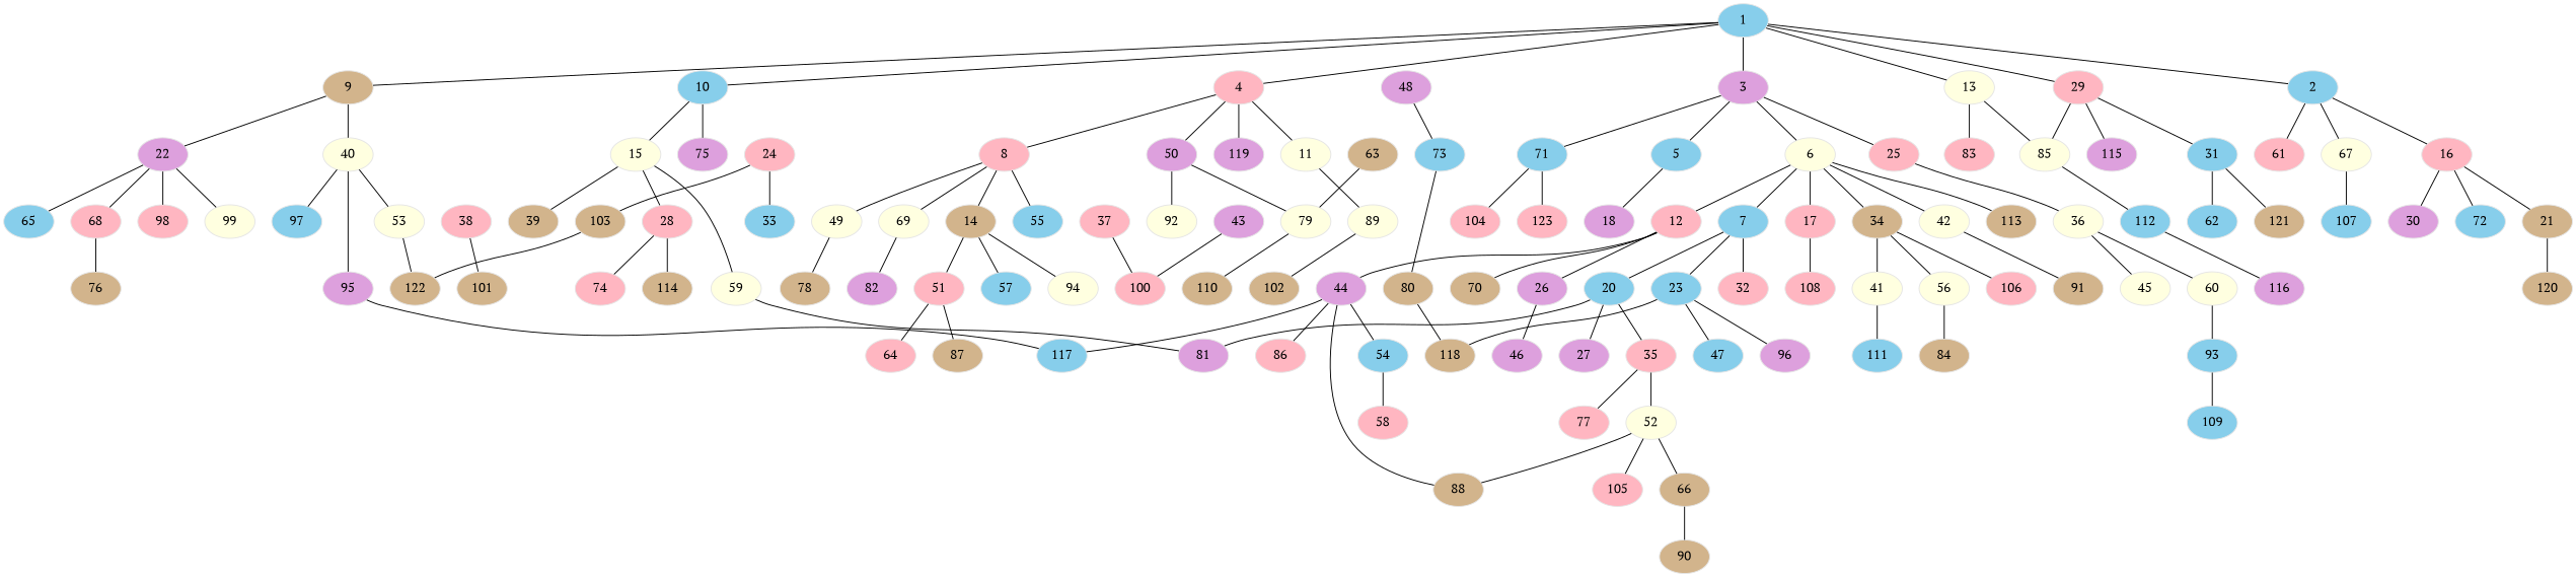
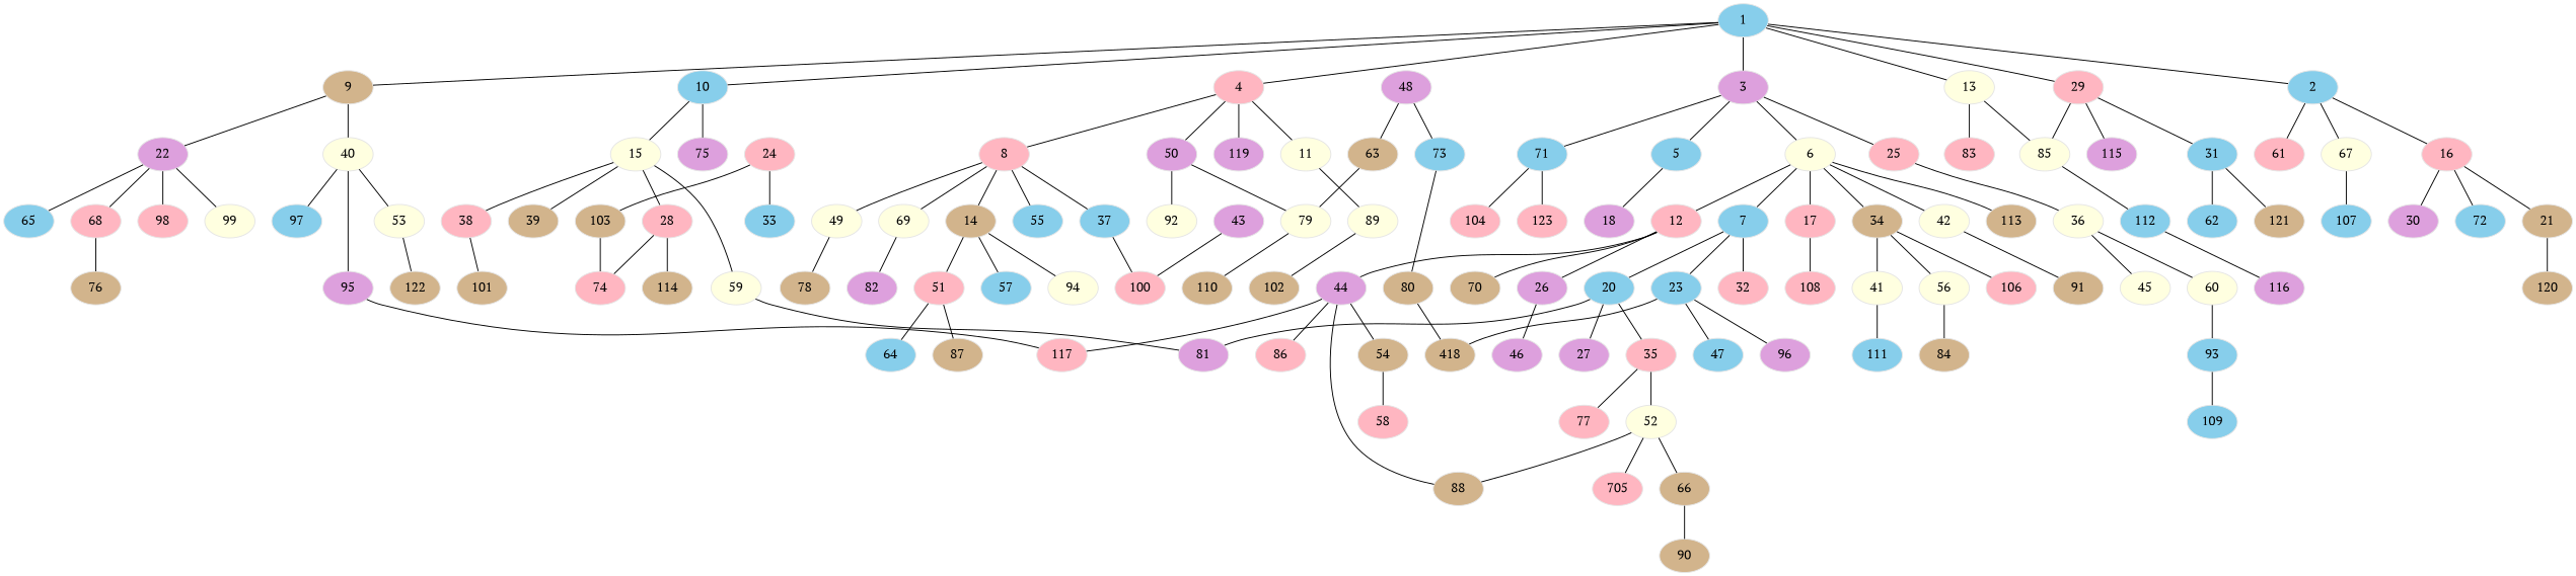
  graph {
    fontname="PT Serif"
    node [color=gray90 fillcolor=lightpink fontname="PT Serif" style=filled]
    edge [fontname="PT Serif"]
    1 [fillcolor=skyblue]
    2 [fillcolor=skyblue]
    3 [fillcolor=plum]
    4
    9 [fillcolor=tan]
    10 [fillcolor=skyblue]
    13 [fillcolor=lightyellow]
    29
    16
    61
    67 [fillcolor=lightyellow]
    5 [fillcolor=skyblue]
    6 [fillcolor=lightyellow]
    25
    71 [fillcolor=skyblue]
    8
    11 [fillcolor=lightyellow]
    50 [fillcolor=plum]
    119 [fillcolor=plum]
    22 [fillcolor=plum]
    40 [fillcolor=lightyellow]
    15 [fillcolor=lightyellow]
    75 [fillcolor=plum]
    83
    85 [fillcolor=lightyellow]
    31 [fillcolor=skyblue]
    115 [fillcolor=plum]
    21 [fillcolor=tan]
    30 [fillcolor=plum]
    72 [fillcolor=skyblue]
    107 [fillcolor=skyblue]
    18 [fillcolor=plum]
    7 [fillcolor=skyblue]
    12
    17
    34 [fillcolor=tan]
    42 [fillcolor=lightyellow]
    113 [fillcolor=tan]
    36 [fillcolor=lightyellow]
    104
    123
    14 [fillcolor=tan]
-   37
+   37 [fillcolor=skyblue]
    49 [fillcolor=lightyellow]
    55 [fillcolor=skyblue]
    69 [fillcolor=lightyellow]
    89 [fillcolor=lightyellow]
    79 [fillcolor=lightyellow]
    92 [fillcolor=lightyellow]
    20 [fillcolor=skyblue]
    23 [fillcolor=skyblue]
    32
    26 [fillcolor=plum]
    44 [fillcolor=plum]
    70 [fillcolor=tan]
    108
    41 [fillcolor=lightyellow]
    56 [fillcolor=lightyellow]
    106
    91 [fillcolor=tan]
    27 [fillcolor=plum]
    35
    81 [fillcolor=plum]
    47 [fillcolor=skyblue]
    96 [fillcolor=plum]
-   118 [fillcolor=tan]
+   118 [fillcolor=tan label=418]
    51
    57 [fillcolor=skyblue]
    94 [fillcolor=lightyellow]
    100
    78 [fillcolor=tan]
    82 [fillcolor=plum]
    65 [fillcolor=skyblue]
    68
    98
    99 [fillcolor=lightyellow]
    53 [fillcolor=lightyellow]
    95 [fillcolor=plum]
    97 [fillcolor=skyblue]
    48 [fillcolor=plum]
    63 [fillcolor=tan]
    73 [fillcolor=skyblue]
    28
    38
    39 [fillcolor=tan]
    59 [fillcolor=lightyellow]
    102 [fillcolor=tan]
    46 [fillcolor=plum]
-   54 [fillcolor=skyblue]
+   54 [fillcolor=tan]
    86
    88 [fillcolor=tan]
-   117 [fillcolor=skyblue]
+   117
    112 [fillcolor=skyblue]
-   64
+   64 [fillcolor=skyblue]
    87 [fillcolor=tan]
    74
    114 [fillcolor=tan]
    101 [fillcolor=tan]
    120 [fillcolor=tan]
    33 [fillcolor=skyblue]
    24
    103 [fillcolor=tan]
    43 [fillcolor=plum]
    52 [fillcolor=lightyellow]
    77
    76 [fillcolor=tan]
    122 [fillcolor=tan]
    45 [fillcolor=lightyellow]
    60 [fillcolor=lightyellow]
    62 [fillcolor=skyblue]
    121 [fillcolor=tan]
    111 [fillcolor=skyblue]
    84 [fillcolor=tan]
    66 [fillcolor=tan]
-   105
+   105 [label=705]
    93 [fillcolor=skyblue]
    58
    80 [fillcolor=tan]
    110 [fillcolor=tan]
    90 [fillcolor=tan]
    109 [fillcolor=skyblue]
    116 [fillcolor=plum]
    1 -- 2
    1 -- 3
    1 -- 4
    1 -- 9
    1 -- 10
    1 -- 13
    1 -- 29
    2 -- 16
    2 -- 61
    2 -- 67
    3 -- 5
    3 -- 6
    3 -- 25
    3 -- 71
    4 -- 8
    4 -- 11
    4 -- 50
    4 -- 119
    9 -- 22
    9 -- 40
    10 -- 15
    10 -- 75
    13 -- 83
    13 -- 85
    29 -- 85
    29 -- 31
    29 -- 115
    16 -- 21
    16 -- 30
    16 -- 72
    67 -- 107
    5 -- 18
    6 -- 7
    6 -- 12
    6 -- 17
    6 -- 34
    6 -- 42
    6 -- 113
    25 -- 36
    71 -- 104
    71 -- 123
    8 -- 14
+   8 -- 37
    8 -- 49
    8 -- 55
    8 -- 69
    11 -- 89
    50 -- 79
    50 -- 92
    22 -- 65
    22 -- 68
    22 -- 98
    22 -- 99
    40 -- 53
    40 -- 95
    40 -- 97
    15 -- 28
+   15 -- 38
    15 -- 39
    15 -- 59
    85 -- 112
    31 -- 62
    31 -- 121
    21 -- 120
    7 -- 20
    7 -- 23
    7 -- 32
    12 -- 26
    12 -- 44
    12 -- 70
    17 -- 108
    34 -- 41
    34 -- 56
    34 -- 106
    42 -- 91
    36 -- 45
    36 -- 60
    14 -- 51
    14 -- 57
    14 -- 94
    37 -- 100
    49 -- 78
    69 -- 82
    89 -- 102
    79 -- 110
    20 -- 27
    20 -- 35
    20 -- 81
    23 -- 47
    23 -- 96
    23 -- 118
    26 -- 46
    44 -- 54
    44 -- 86
    44 -- 88
    44 -- 117
    41 -- 111
    56 -- 84
    35 -- 52
    35 -- 77
    51 -- 64
    51 -- 87
    68 -- 76
    53 -- 122
    95 -- 117
+   48 -- 63
    48 -- 73
    63 -- 79
    73 -- 80
    28 -- 74
    28 -- 114
    38 -- 101
    59 -- 81
    54 -- 58
    112 -- 116
    24 -- 33
    24 -- 103
-   103 -- 122
+   103 -- 74
    43 -- 100
    52 -- 88
    52 -- 66
    52 -- 105
    60 -- 93
    66 -- 90
    93 -- 109
    80 -- 118
  }
